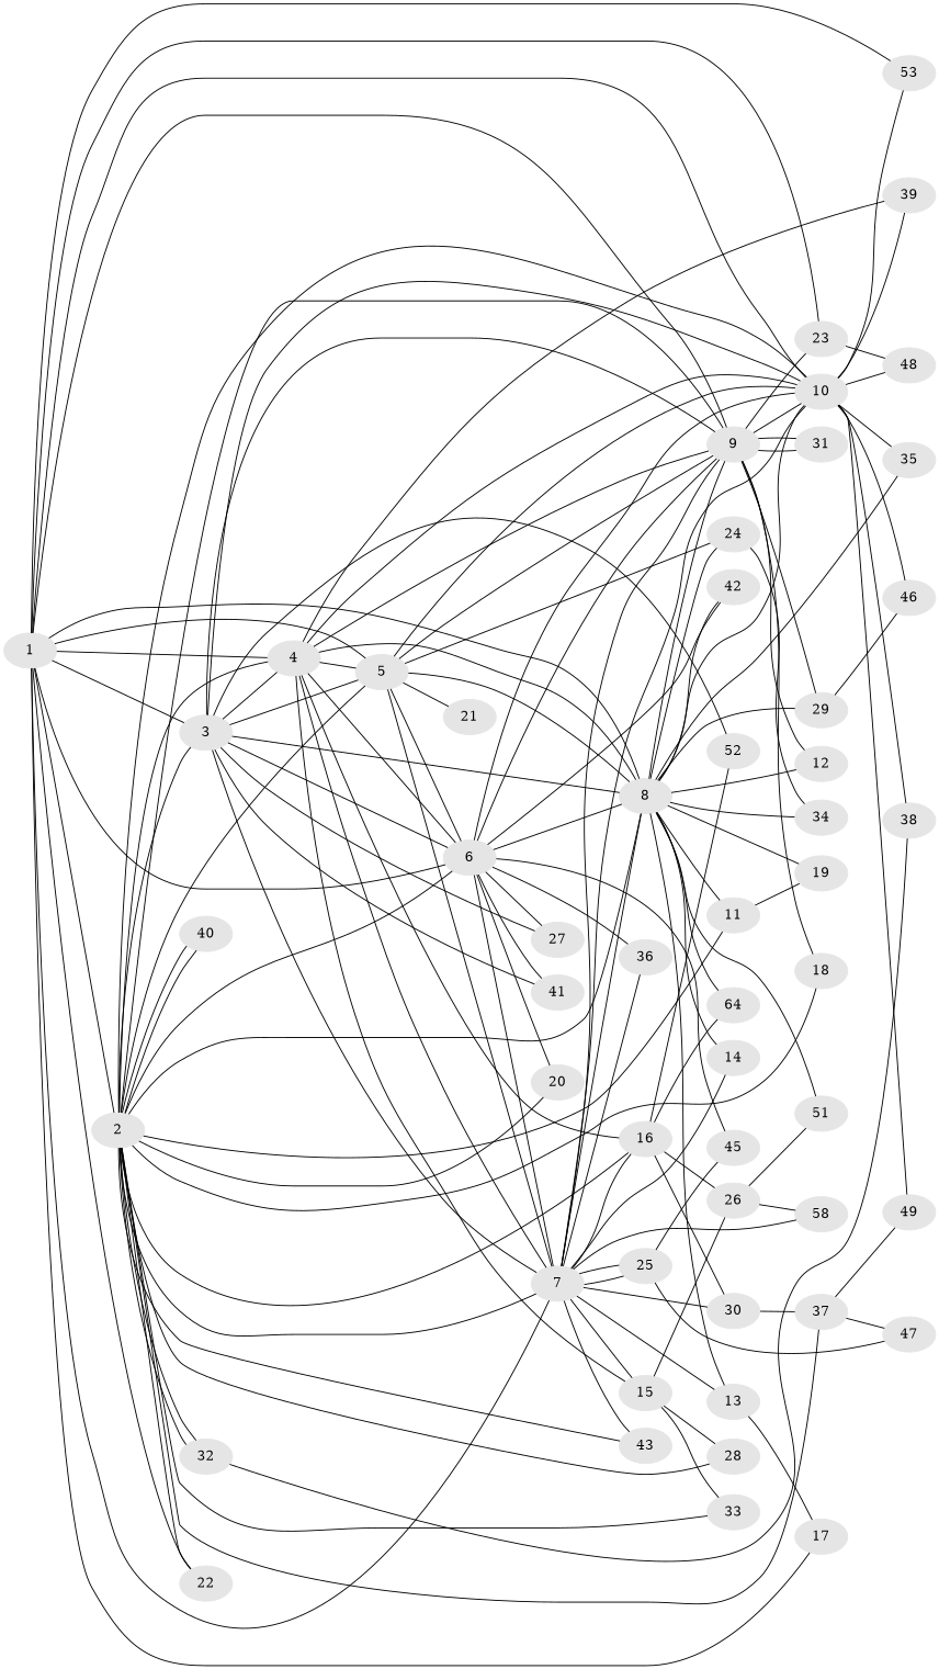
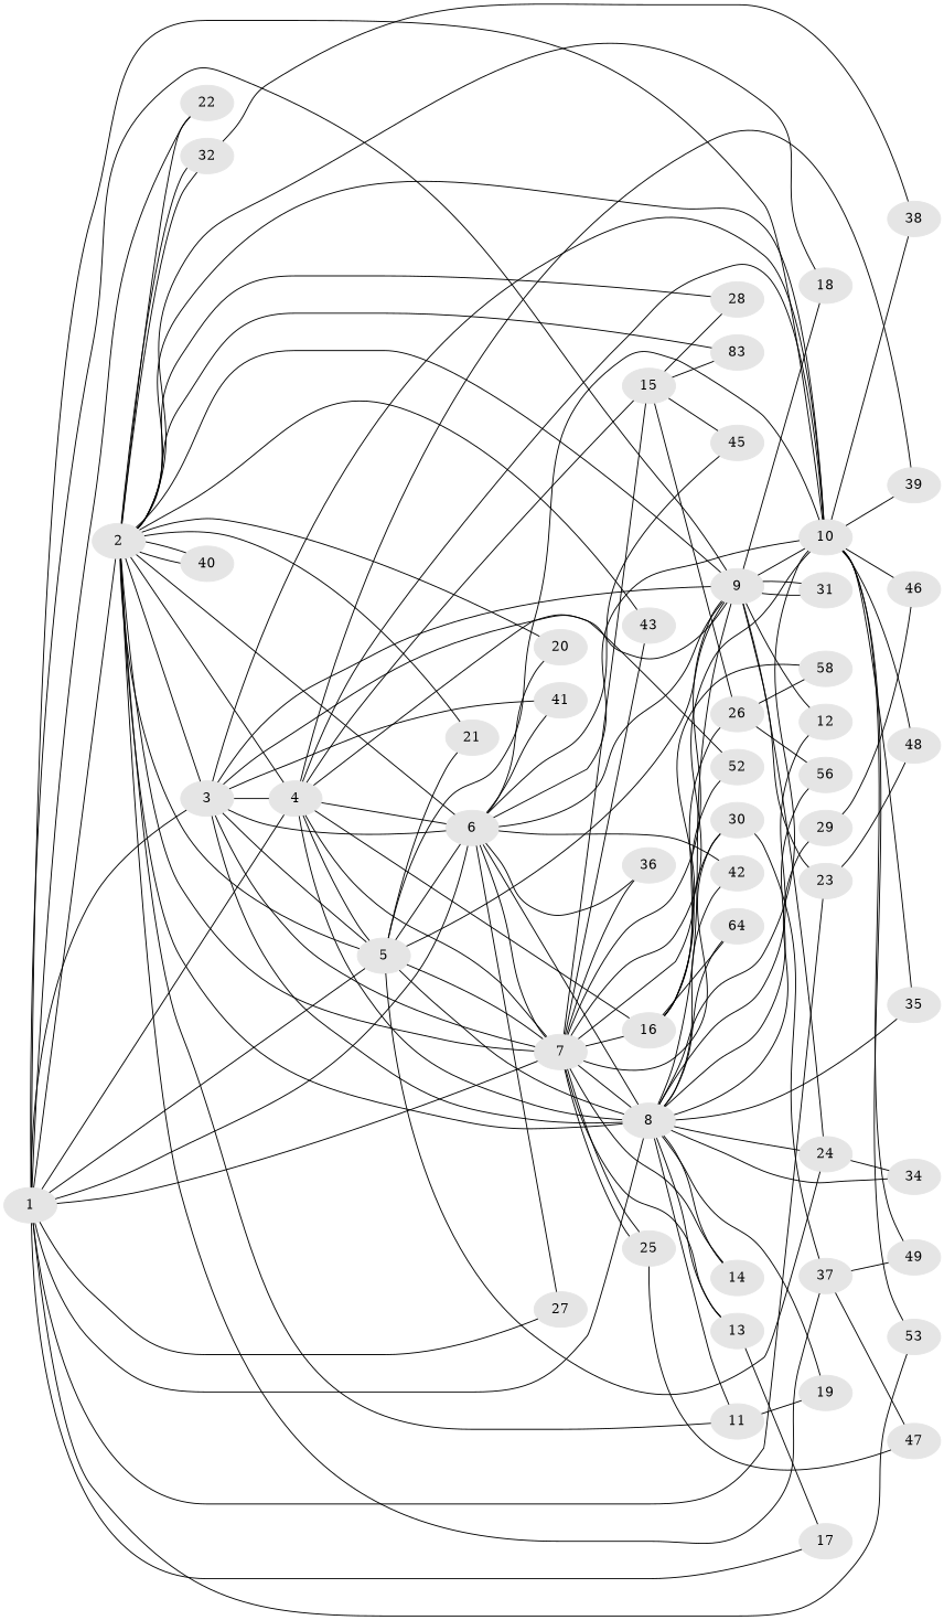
  graph {
    rankdir=LR
    node [color=gray90 style=filled]
    1
    2
    3
    4
    5
    6
    7
    8
    9
    10
    17
    22
    23
    27
    53
    11
    18
    20
    21
    28
    32
-   33
+   33 [label=83]
    37
    40
    43
    41
    52
    15
    16
    39
    24
    36
    42
    45
    13
    14
    25
    30
    n39 [label=58]
    12
    19
    29
    34
    35
    n45 [label=64]
-   51
+   51 [label=56]
    31
    38
    46
    48
    49
    47
    26
    1 -- 2
    1 -- 3
    1 -- 4
    1 -- 5
    1 -- 6
    1 -- 7
    1 -- 8
    1 -- 9
    1 -- 10
    1 -- 17
    1 -- 22
    1 -- 23
-   3 -- 27
+   1 -- 27
    1 -- 53
    2 -- 3
    2 -- 4
    2 -- 5
    2 -- 6
    2 -- 7
    2 -- 8
    2 -- 9
    2 -- 10
    2 -- 22
    2 -- 11
    2 -- 18
    2 -- 20
-   2 -- 16
+   2 -- 21
    2 -- 28
    2 -- 32
    2 -- 32
    2 -- 33
    2 -- 37
    2 -- 40
    2 -- 40
    2 -- 43
    3 -- 4
    3 -- 5
    3 -- 6
    3 -- 7
    3 -- 8
    3 -- 9
    3 -- 10
    3 -- 41
    3 -- 52
    4 -- 5
    4 -- 6
    4 -- 7
    4 -- 8
    4 -- 9
    4 -- 10
    4 -- 15
    4 -- 16
    4 -- 39
    5 -- 6
    5 -- 7
    5 -- 8
    5 -- 9
    5 -- 10
    5 -- 21
    5 -- 24
    6 -- 7
    6 -- 8
    6 -- 9
    6 -- 10
    6 -- 27
    6 -- 20
    6 -- 41
    6 -- 36
    6 -- 42
    6 -- 45
    7 -- 8
    7 -- 9
    7 -- 10
    7 -- 43
    7 -- 15
    7 -- 16
    7 -- 36
    7 -- 13
    7 -- 14
    7 -- 25
    7 -- 25
    7 -- 30
    7 -- n39
    8 -- 9
    8 -- 10
    8 -- 11
    8 -- 24
    8 -- 42
    8 -- 13
    8 -- 14
    8 -- 12
    8 -- 19
    8 -- 29
    8 -- 34
    8 -- 35
    8 -- n45
    8 -- 51
    9 -- 10
    9 -- 23
    9 -- 18
    9 -- 12
-   9 -- 29
+   9 -- 24
    9 -- 31
    9 -- 31
    10 -- 53
    10 -- 39
    10 -- 35
    10 -- 38
    10 -- 46
    10 -- 48
    10 -- 49
    23 -- 48
    11 -- 19
    32 -- 38
    37 -- 49
    37 -- 47
    15 -- 28
    15 -- 33
-   25 -- 45
+   15 -- 45
    15 -- 26
    16 -- 52
    16 -- 30
    16 -- n45
    16 -- 26
    24 -- 34
    13 -- 17
    25 -- 47
    30 -- 37
    29 -- 46
    26 -- n39
    26 -- 51
  }
